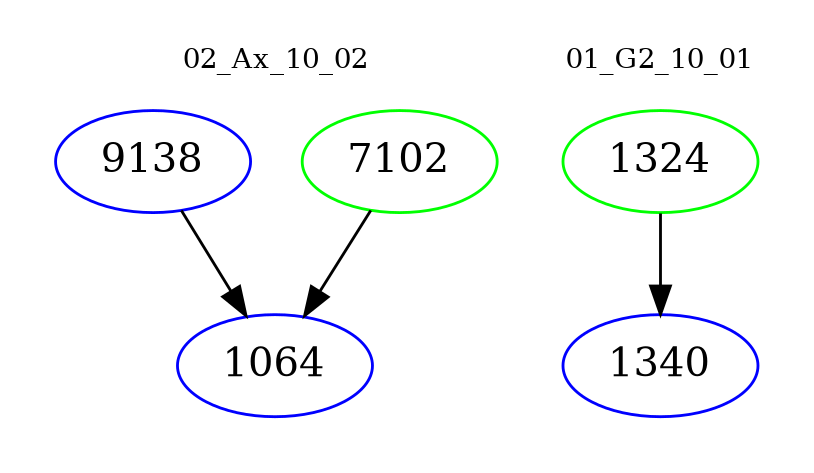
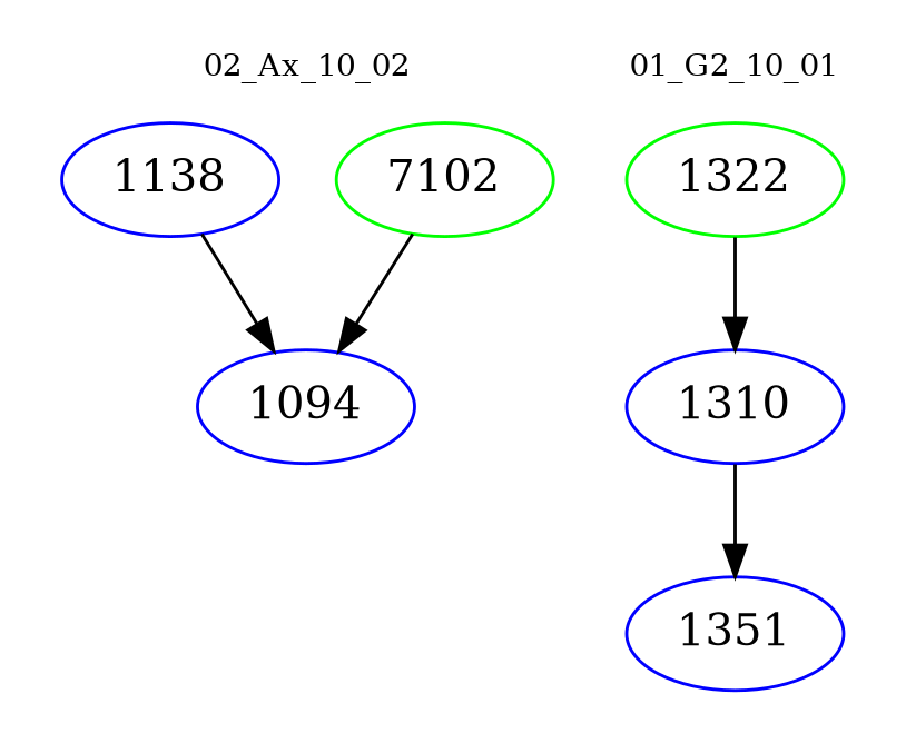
  digraph {
    node [color=blue]
    edge [color=black]
    n1 [color=green label=7102]
-   n2 [label=1064]
-   n3 [label=9138]
-   n4 [color=green label=1324]
-   n5 [label=1340]
+   n2 [label=1094]
+   n3 [label=1138]
+   n4 [color=green label=1322]
+   n5 [label=1310]
+   n6 [label=1351]
    subgraph cluster_1 {
      color=white
      fontsize=10
      label="02_Ax_10_02"
      n1
      n2
      n3
    }
    subgraph cluster_2 {
      color=white
      fontsize=10
      label="01_G2_10_01"
      n4
      n5
+     n6
    }
    n1 -> n2
    n3 -> n2
    n4 -> n5
+   n5 -> n6
  }
